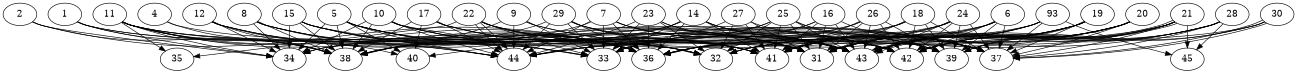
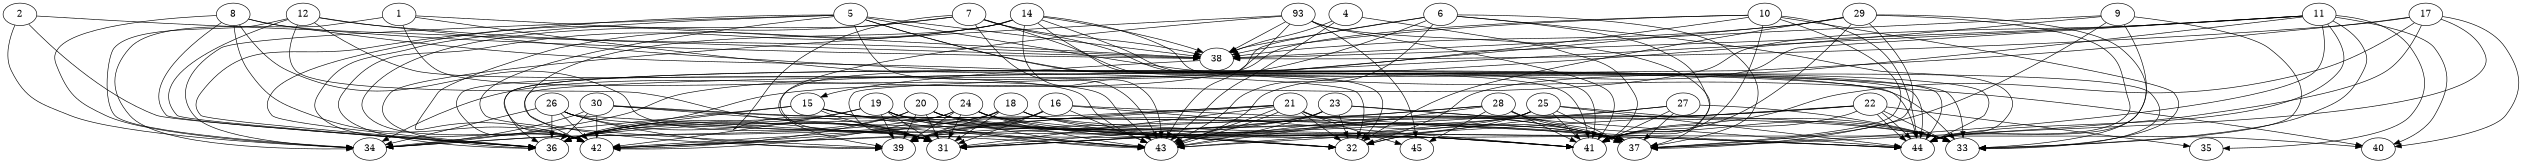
  digraph {
    node [alpha=0.17]
    1 [alpha=0.04 expect_size=22352896]
    32 [alpha=0.01 expect_size=49168384]
    34 [expect_size=48453632]
    38 [alpha=0.06 expect_size=47099904]
    43 [alpha=0.19 expect_size=33391616]
    2 [alpha=0.02 expect_size=33105920]
    36 [alpha=0.03 expect_size=42250240]
    4 [alpha=0.03 expect_size=47933440]
    41 [alpha=0.10 expect_size=44558336]
    5 [alpha=0.18 expect_size=19556352]
    39 [alpha=0.00 expect_size=10397696]
    40 [alpha=0.12 expect_size=8270848]
    42 [alpha=0.03 expect_size=31593472]
    44 [alpha=0.13 expect_size=23377920]
    6 [alpha=0.07 expect_size=47678464]
    37 [alpha=0.13 expect_size=29065216]
    7 [alpha=0.10 expect_size=44769280]
    31 [alpha=0.15 expect_size=39701504]
    33 [alpha=0.16 expect_size=31905792]
    8 [expect_size=13657088]
    9 [expect_size=47368192]
    10 [alpha=0.08 expect_size=9081856]
    11 [alpha=0.09 expect_size=11945984]
    35 [alpha=0.06 expect_size=47130624]
    12 [alpha=0.08 expect_size=22074368]
    n26 [alpha=0.14 expect_size=25850880 label=93]
    45 [alpha=0.06 expect_size=15427584]
    14 [alpha=0.03 expect_size=19120128]
    15 [alpha=0.16 expect_size=26120192]
    16 [expect_size=20986880]
    17 [alpha=0.07 expect_size=37064704]
    18 [alpha=0.10 expect_size=14102528]
    19 [alpha=0.18 expect_size=6365184]
    20 [alpha=0.07 expect_size=47052800]
    21 [alpha=0.04 expect_size=19198976]
    22 [alpha=0.13 expect_size=40838144]
    23 [alpha=0.07 expect_size=13694976]
    24 [alpha=0.19 expect_size=45623296]
    25 [alpha=0.18 expect_size=52364288]
    26 [alpha=0.14 expect_size=42566656]
    27 [alpha=0.08 expect_size=36646912]
    28 [alpha=0.04 expect_size=6086656]
    29 [alpha=0.19 expect_size=28622848]
    30 [alpha=0.15 expect_size=22828032]
    1 -> 32
    1 -> 34
    1 -> 38
    1 -> 43
    2 -> 34
    2 -> 38
    2 -> 36
    4 -> 38
+   4 -> 43
    4 -> 41
    5 -> 32
    5 -> 34
    5 -> 38
    5 -> 36
    5 -> 41
    5 -> 39
    5 -> 40
    5 -> 42
    5 -> 44
    6 -> 38
    6 -> 43
    6 -> 41
    6 -> 39
    6 -> 42
    6 -> 44
    6 -> 37
    7 -> 38
    7 -> 43
    7 -> 36
    7 -> 42
    7 -> 44
    7 -> 31
    7 -> 33
    8 -> 34
    8 -> 38
    8 -> 36
    8 -> 42
    8 -> 31
    8 -> 33
    9 -> 38
    9 -> 42
    9 -> 44
    9 -> 37
    9 -> 33
    10 -> 34
    10 -> 38
    10 -> 41
    10 -> 42
    10 -> 44
    10 -> 37
    10 -> 33
    11 -> 32
    11 -> 34
    11 -> 38
    11 -> 43
    11 -> 36
    11 -> 40
    11 -> 44
    11 -> 37
    11 -> 33
    11 -> 35
    12 -> 34
    12 -> 38
    12 -> 43
    12 -> 36
    12 -> 44
    12 -> 31
    n26 -> 38
    n26 -> 43
    n26 -> 36
    n26 -> 41
    n26 -> 37
    n26 -> 31
    n26 -> 45
    14 -> 38
    14 -> 43
    14 -> 36
    14 -> 41
    14 -> 39
    14 -> 42
    14 -> 44
    14 -> 33
    15 -> 32
    15 -> 34
-   15 -> 38
+   38 -> 15
    15 -> 43
    15 -> 36
    15 -> 44
    15 -> 31
    16 -> 43
    16 -> 36
    16 -> 41
    16 -> 39
    16 -> 31
    16 -> 33
    17 -> 38
    17 -> 41
    17 -> 40
    17 -> 44
    17 -> 37
    17 -> 31
    18 -> 34
    18 -> 41
    18 -> 39
    18 -> 40
    18 -> 42
    18 -> 37
    18 -> 31
    19 -> 32
    19 -> 43
    19 -> 36
    19 -> 41
    19 -> 39
    19 -> 42
    19 -> 37
    19 -> 31
    20 -> 32
    20 -> 43
    20 -> 36
    20 -> 41
    20 -> 39
    20 -> 42
    20 -> 37
    20 -> 31
    21 -> 32
    21 -> 43
    21 -> 43
    21 -> 36
    21 -> 39
    21 -> 42
    21 -> 44
    21 -> 37
    21 -> 31
    21 -> 45
    22 -> 43
    22 -> 36
    22 -> 41
    22 -> 39
    22 -> 44
    22 -> 44
    22 -> 33
    22 -> 35
    23 -> 32
    23 -> 43
    23 -> 36
    23 -> 44
    23 -> 31
    23 -> 33
    24 -> 32
    24 -> 34
    24 -> 43
    24 -> 39
    24 -> 42
    24 -> 44
    24 -> 37
    24 -> 31
    25 -> 32
    25 -> 43
    25 -> 41
    25 -> 42
    25 -> 44
    25 -> 37
    25 -> 31
    25 -> 33
    26 -> 34
    26 -> 43
    26 -> 36
    26 -> 41
    26 -> 39
    26 -> 42
    26 -> 31
    27 -> 32
    27 -> 41
    27 -> 37
    27 -> 31
    27 -> 33
    28 -> 43
    28 -> 41
    28 -> 42
    28 -> 37
    28 -> 31
    28 -> 33
    28 -> 45
    29 -> 32
    29 -> 38
    29 -> 36
    29 -> 41
    29 -> 44
    29 -> 37
    29 -> 33
+   30 -> 34
    30 -> 43
    30 -> 36
    30 -> 42
    30 -> 37
    30 -> 37
  }
